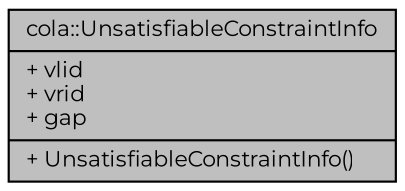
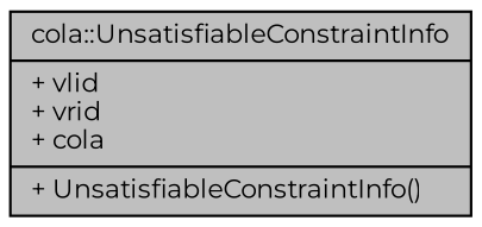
  digraph {
    fontname=Montserrat
-   n1 [color=black fillcolor=grey75 fontcolor=black fontname=Montserrat fontsize=10 height=0.2 label="{cola::UnsatisfiableConstraintInfo\n|+ vlid\l+ vrid\l+ gap\l|+ UnsatisfiableConstraintInfo()\l}" shape=record style=filled width=0.4]
+   n1 [color=black fillcolor=grey75 fontcolor=black fontname=Montserrat fontsize=10 height=0.2 label="{cola::UnsatisfiableConstraintInfo\n|+ vlid\l+ vrid\l+ cola\l|+ UnsatisfiableConstraintInfo()\l}" shape=record style=filled width=0.4]
  }
